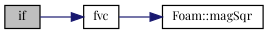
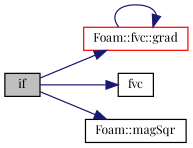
  digraph {
    fontname="Playfair Display"
    rankdir=LR
    node [color=black fontname="Playfair Display" fontsize=10 shape=record]
    edge [color=midnightblue fontname="Playfair Display" fontsize=10 labelfontname=Helvetica labelfontsize=10 style=solid]
    n1 [fillcolor=grey75 fontcolor=black height=0.2 label=if style=filled width=0.4]
+   n2 [color=red height=0.2 label="Foam::fvc::grad" width=0.4]
    n3 [height=0.2 label=fvc width=0.4]
    n4 [height=0.2 label="Foam::magSqr" width=0.4]
+   n1 -> n2
    n1 -> n3
-   n3 -> n4
+   n1 -> n4
+   n2 -> n2
  }
